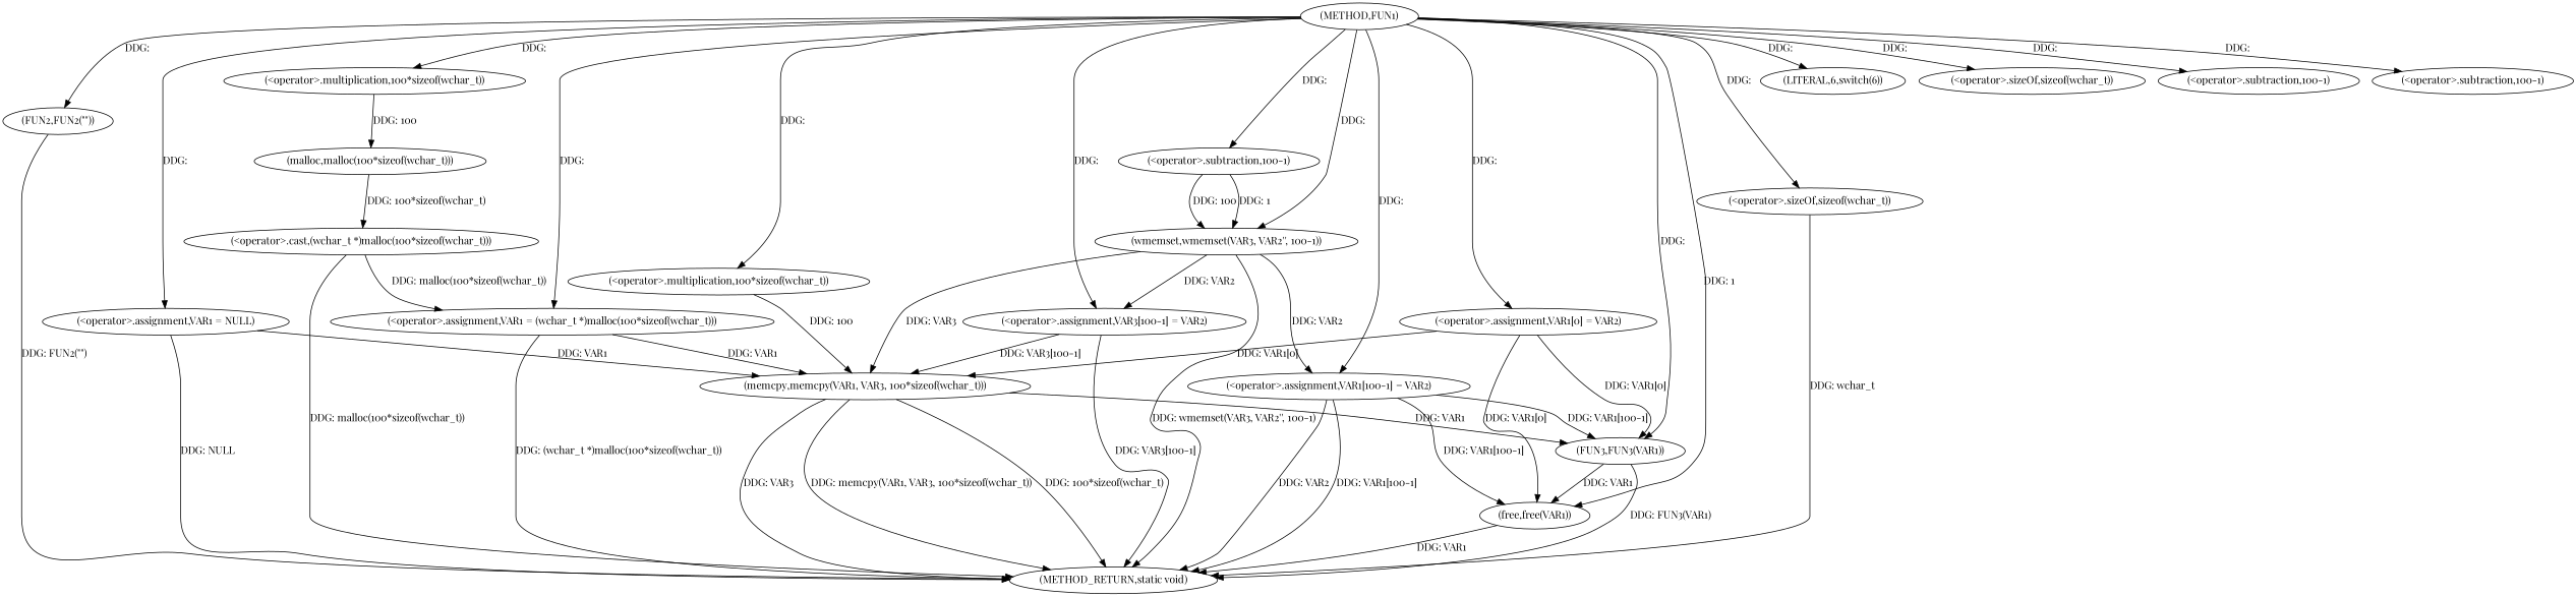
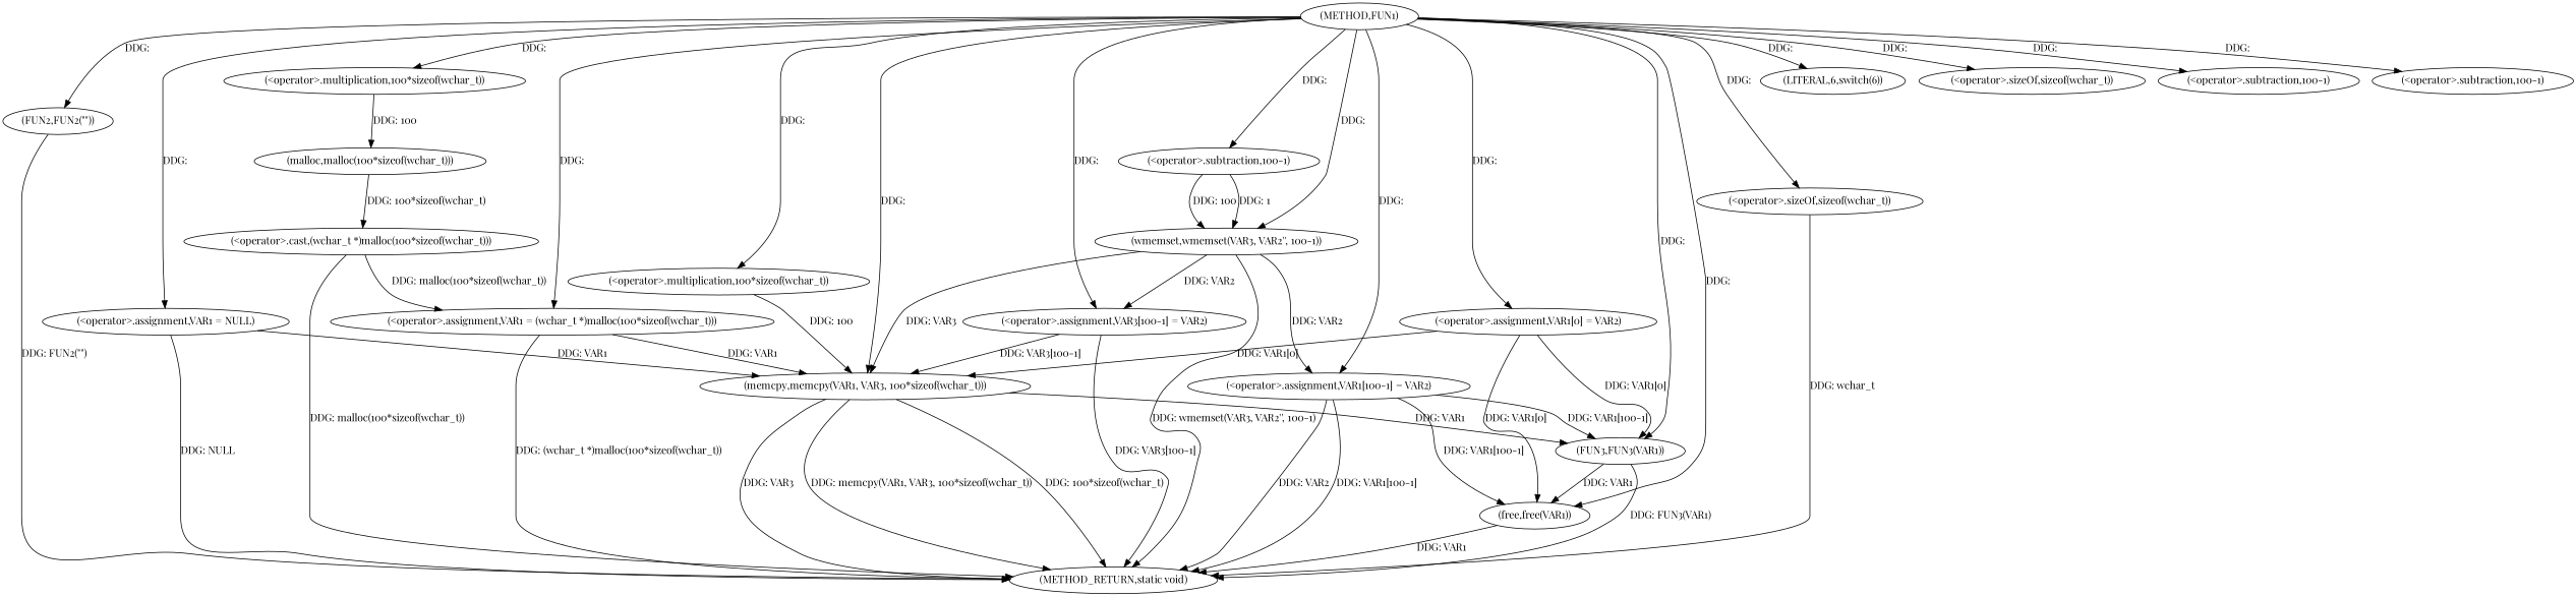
  digraph {
    fontname="Playfair Display"
    node [fontname="Playfair Display"]
    edge [fontname="Playfair Display"]
    n1 [label="(METHOD,FUN1)"]
    n2 [label="(<operator>.assignment,VAR1 = NULL)"]
    n3 [label="(LITERAL,6,switch(6))"]
    n4 [label="(<operator>.assignment,VAR1 = (wchar_t *)malloc(100*sizeof(wchar_t)))"]
    n5 [label="(<operator>.multiplication,100*sizeof(wchar_t))"]
    n6 [label="(<operator>.sizeOf,sizeof(wchar_t))"]
    n7 [label="(<operator>.assignment,VAR1[0] = VAR2)"]
    n8 [label="(FUN2,FUN2(\"\"))"]
    n9 [label="(wmemset,wmemset(VAR3, VAR2'', 100-1))"]
    n10 [label="(<operator>.subtraction,100-1)"]
    n11 [label="(<operator>.assignment,VAR3[100-1] = VAR2)"]
    n12 [label="(<operator>.subtraction,100-1)"]
    n13 [label="(memcpy,memcpy(VAR1, VAR3, 100*sizeof(wchar_t)))"]
    n14 [label="(<operator>.multiplication,100*sizeof(wchar_t))"]
    n15 [label="(<operator>.sizeOf,sizeof(wchar_t))"]
    n16 [label="(<operator>.assignment,VAR1[100-1] = VAR2)"]
    n17 [label="(<operator>.subtraction,100-1)"]
    n18 [label="(FUN3,FUN3(VAR1))"]
    n19 [label="(free,free(VAR1))"]
    n20 [label="(METHOD_RETURN,static void)"]
    n21 [label="(malloc,malloc(100*sizeof(wchar_t)))"]
    n22 [label="(<operator>.cast,(wchar_t *)malloc(100*sizeof(wchar_t)))"]
    n1 -> n2 [label="DDG: "]
    n1 -> n3 [label="DDG: "]
    n1 -> n4 [label="DDG: "]
    n1 -> n5 [label="DDG: "]
    n1 -> n6 [label="DDG: "]
    n1 -> n7 [label="DDG: "]
    n1 -> n8 [label="DDG: "]
    n1 -> n9 [label="DDG: "]
    n1 -> n10 [label="DDG: "]
    n1 -> n11 [label="DDG: "]
    n1 -> n12 [label="DDG: "]
+   n1 -> n13 [label="DDG: "]
    n1 -> n14 [label="DDG: "]
    n1 -> n15 [label="DDG: "]
    n1 -> n16 [label="DDG: "]
    n1 -> n17 [label="DDG: "]
    n1 -> n18 [label="DDG: "]
-   n1 -> n19 [label="DDG: 1"]
+   n1 -> n19 [label="DDG: "]
    n2 -> n13 [label="DDG: VAR1"]
    n2 -> n20 [label="DDG: NULL"]
    n4 -> n13 [label="DDG: VAR1"]
    n4 -> n20 [label="DDG: (wchar_t *)malloc(100*sizeof(wchar_t))"]
    n5 -> n21 [label="DDG: 100"]
    n7 -> n13 [label="DDG: VAR1[0]"]
    n7 -> n18 [label="DDG: VAR1[0]"]
    n7 -> n19 [label="DDG: VAR1[0]"]
    n8 -> n20 [label="DDG: FUN2(\"\")"]
    n9 -> n11 [label="DDG: VAR2"]
    n9 -> n13 [label="DDG: VAR3"]
    n9 -> n16 [label="DDG: VAR2"]
    n9 -> n20 [label="DDG: wmemset(VAR3, VAR2'', 100-1)"]
    n10 -> n9 [label="DDG: 100"]
    n10 -> n9 [label="DDG: 1"]
    n11 -> n13 [label="DDG: VAR3[100-1]"]
    n11 -> n20 [label="DDG: VAR3[100-1]"]
    n13 -> n18 [label="DDG: VAR1"]
    n13 -> n20 [label="DDG: VAR3"]
    n13 -> n20 [label="DDG: memcpy(VAR1, VAR3, 100*sizeof(wchar_t))"]
    n13 -> n20 [label="DDG: 100*sizeof(wchar_t)"]
    n14 -> n13 [label="DDG: 100"]
    n15 -> n20 [label="DDG: wchar_t"]
    n16 -> n18 [label="DDG: VAR1[100-1]"]
    n16 -> n19 [label="DDG: VAR1[100-1]"]
    n16 -> n20 [label="DDG: VAR2"]
    n16 -> n20 [label="DDG: VAR1[100-1]"]
    n18 -> n19 [label="DDG: VAR1"]
    n18 -> n20 [label="DDG: FUN3(VAR1)"]
    n19 -> n20 [label="DDG: VAR1"]
    n21 -> n22 [label="DDG: 100*sizeof(wchar_t)"]
    n22 -> n4 [label="DDG: malloc(100*sizeof(wchar_t))"]
    n22 -> n20 [label="DDG: malloc(100*sizeof(wchar_t))"]
  }
